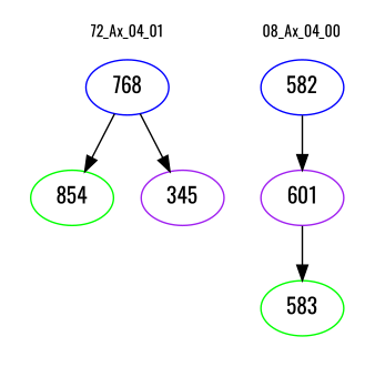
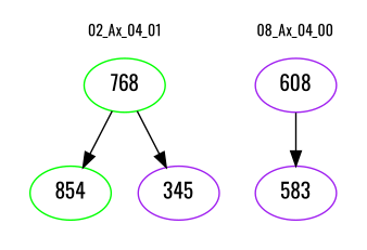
  digraph {
    fontname=Oswald
    node [color=blue fontname=Oswald]
    edge [color=black fontname=Oswald]
-   n1 [label=768]
+   n1 [color=green label=768]
    n2 [color=green label=854]
    n3 [color=purple label=345]
-   n4 [label=582]
-   n5 [color=green label=583]
-   n6 [color=purple label=601]
+   n5 [color=purple label=583]
+   n6 [color=purple label=608]
    subgraph cluster_1 {
      color=white
      fontsize=10
-     label="72_Ax_04_01"
+     label="02_Ax_04_01"
      n1
      n2
      n3
    }
    subgraph cluster_2 {
      color=white
      fontsize=10
      label="08_Ax_04_00"
-     n4
      n5
      n6
    }
    n1 -> n2
    n1 -> n3
-   n4 -> n6
    n6 -> n5
  }
